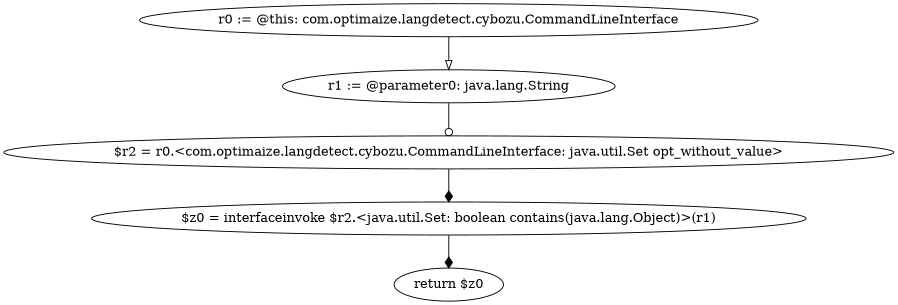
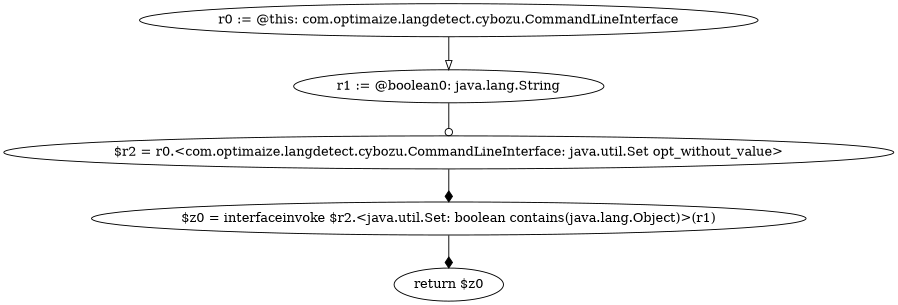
  digraph {
    edge [arrowhead=diamond]
    "r0 := @this: com.optimaize.langdetect.cybozu.CommandLineInterface"
-   "r1 := @parameter0: java.lang.String"
+   "r1 := @parameter0: java.lang.String" [label="r1 := @boolean0: java.lang.String"]
    "$r2 = r0.<com.optimaize.langdetect.cybozu.CommandLineInterface: java.util.Set opt_without_value>"
    "$z0 = interfaceinvoke $r2.<java.util.Set: boolean contains(java.lang.Object)>(r1)"
    "return $z0"
    "r0 := @this: com.optimaize.langdetect.cybozu.CommandLineInterface" -> "r1 := @parameter0: java.lang.String" [arrowhead=onormal]
    "r1 := @parameter0: java.lang.String" -> "$r2 = r0.<com.optimaize.langdetect.cybozu.CommandLineInterface: java.util.Set opt_without_value>" [arrowhead=odot]
    "$r2 = r0.<com.optimaize.langdetect.cybozu.CommandLineInterface: java.util.Set opt_without_value>" -> "$z0 = interfaceinvoke $r2.<java.util.Set: boolean contains(java.lang.Object)>(r1)"
    "$z0 = interfaceinvoke $r2.<java.util.Set: boolean contains(java.lang.Object)>(r1)" -> "return $z0"
  }
